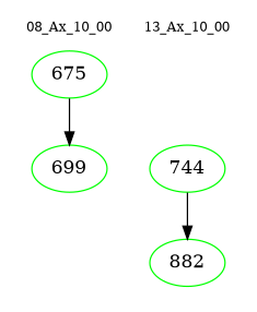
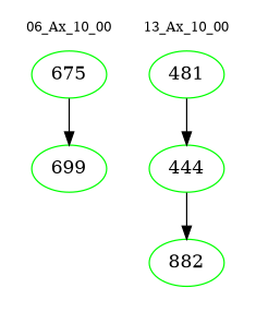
  digraph {
    node [color=green]
    edge [color=black]
    n1 [label=675]
    n2 [label=699]
-   n4 [label=744]
+   n3 [label=481]
+   n4 [label=444]
    n5 [label=882]
    subgraph cluster_1 {
      color=white
      fontsize=10
-     label="08_Ax_10_00"
+     label="06_Ax_10_00"
      n1
      n2
    }
    subgraph cluster_2 {
      color=white
      fontsize=10
      label="13_Ax_10_00"
+     n3
      n4
      n5
    }
    n1 -> n2
+   n3 -> n4
    n4 -> n5
  }
